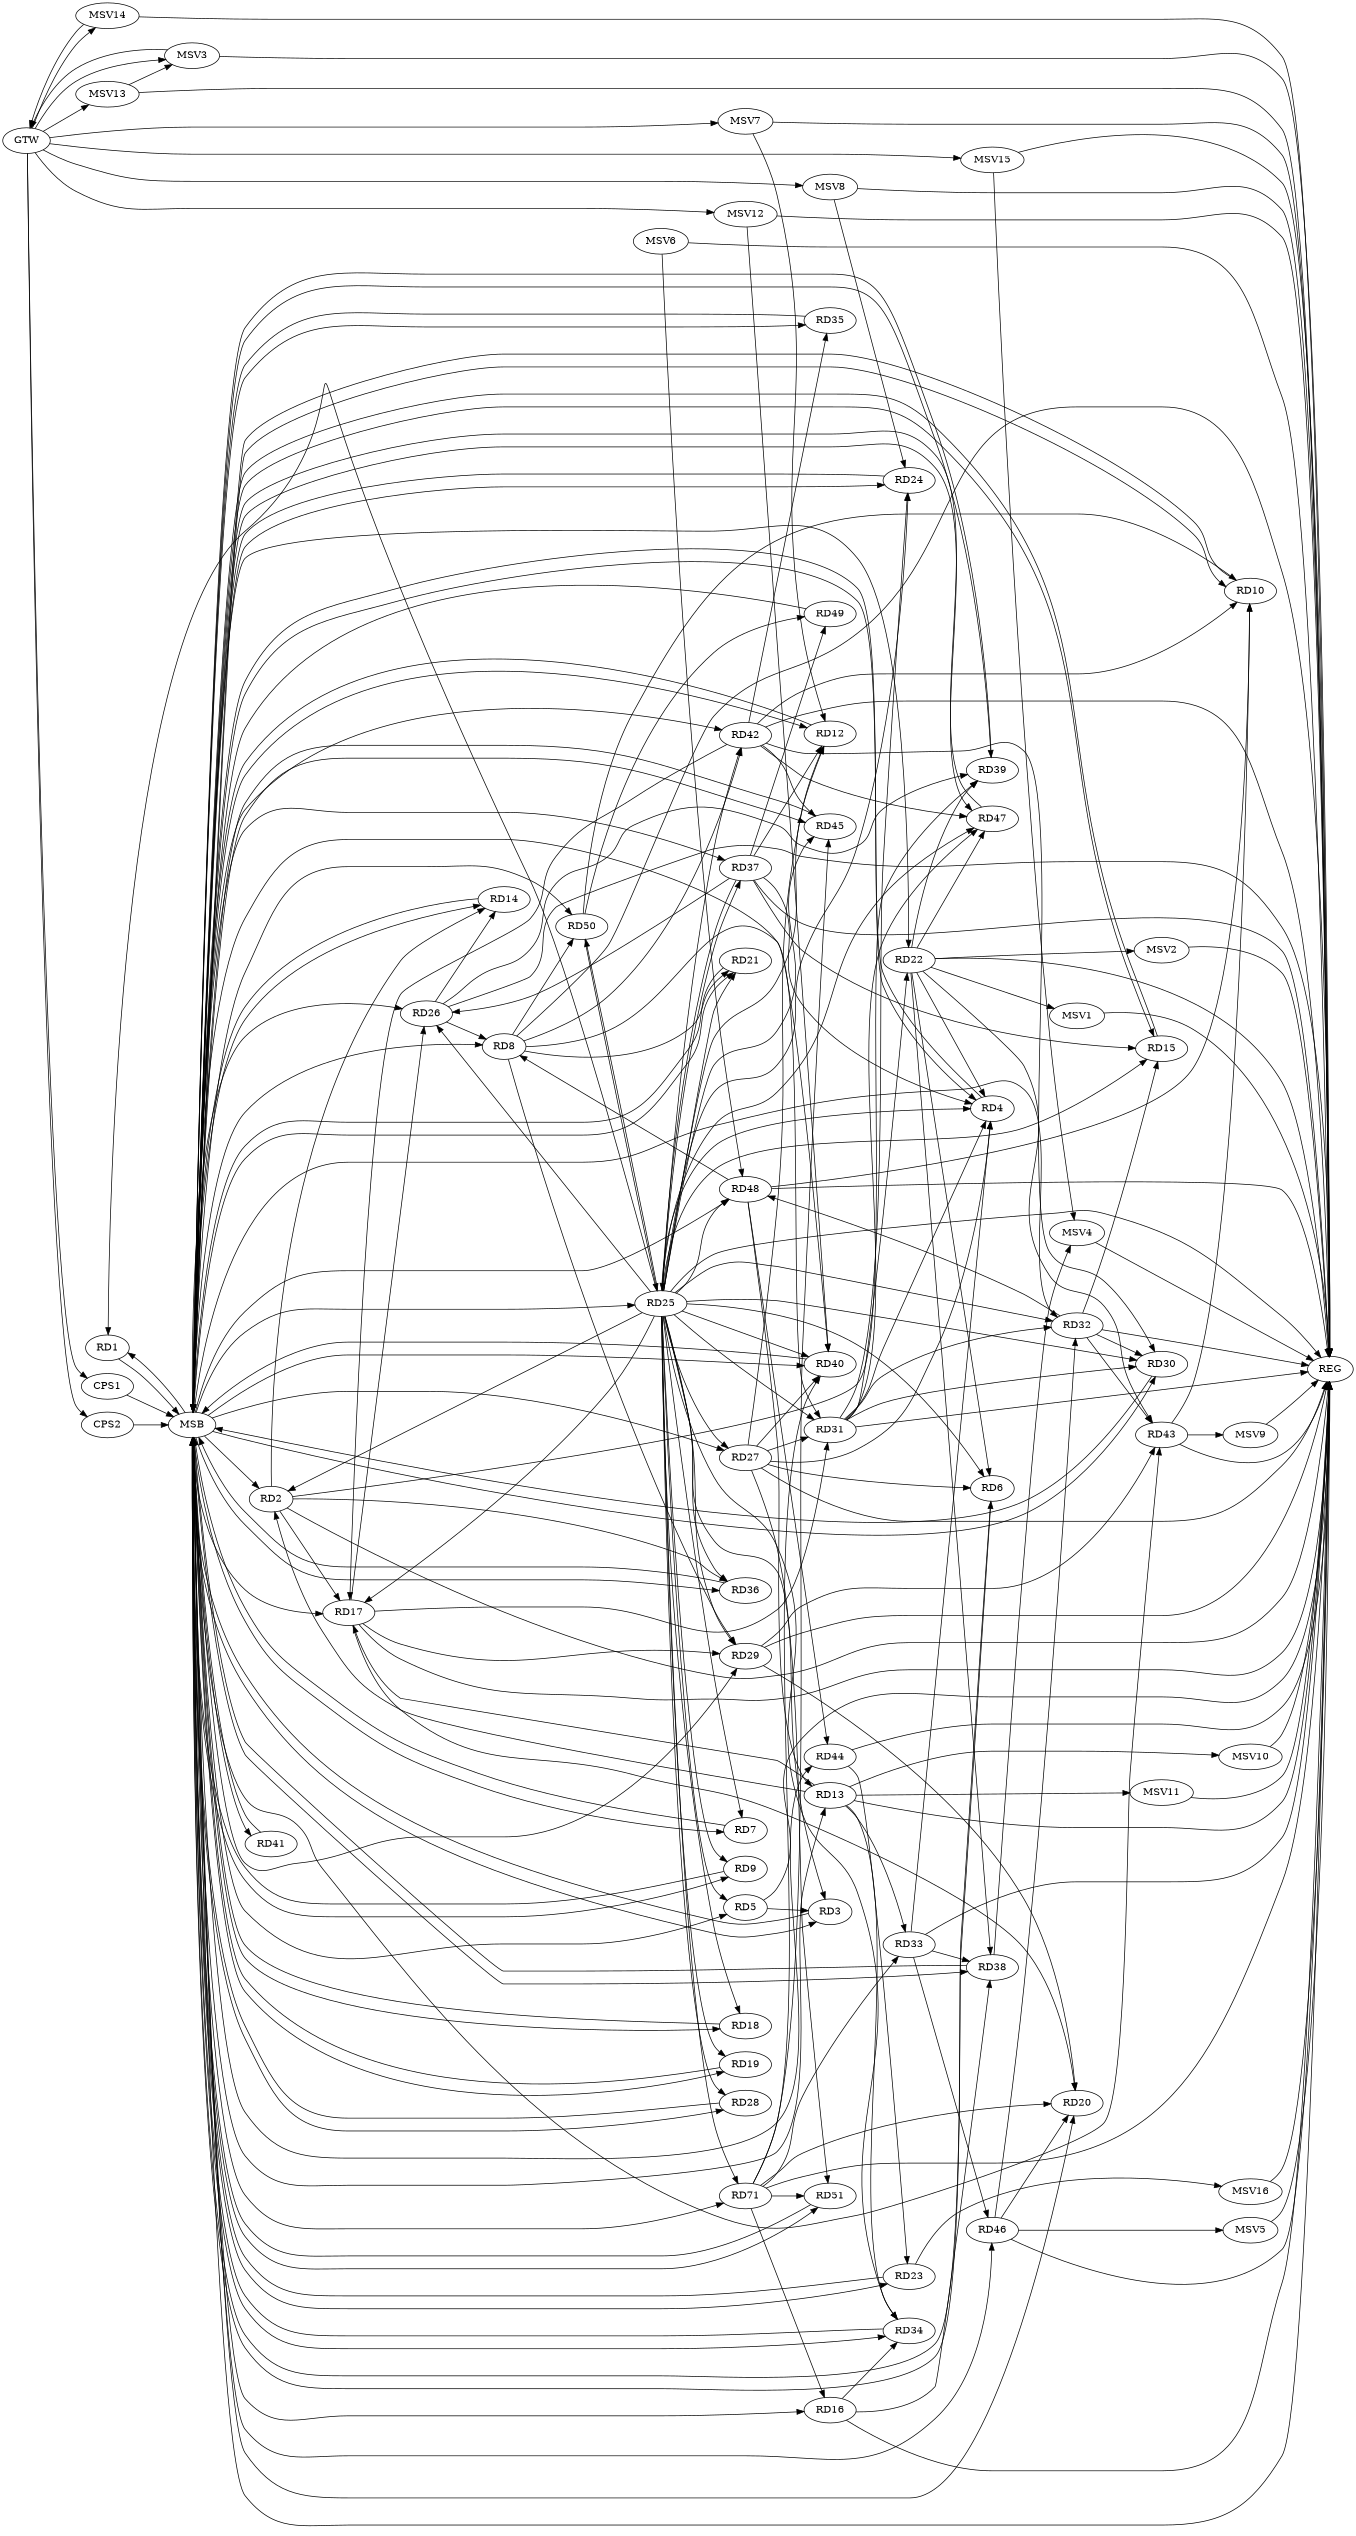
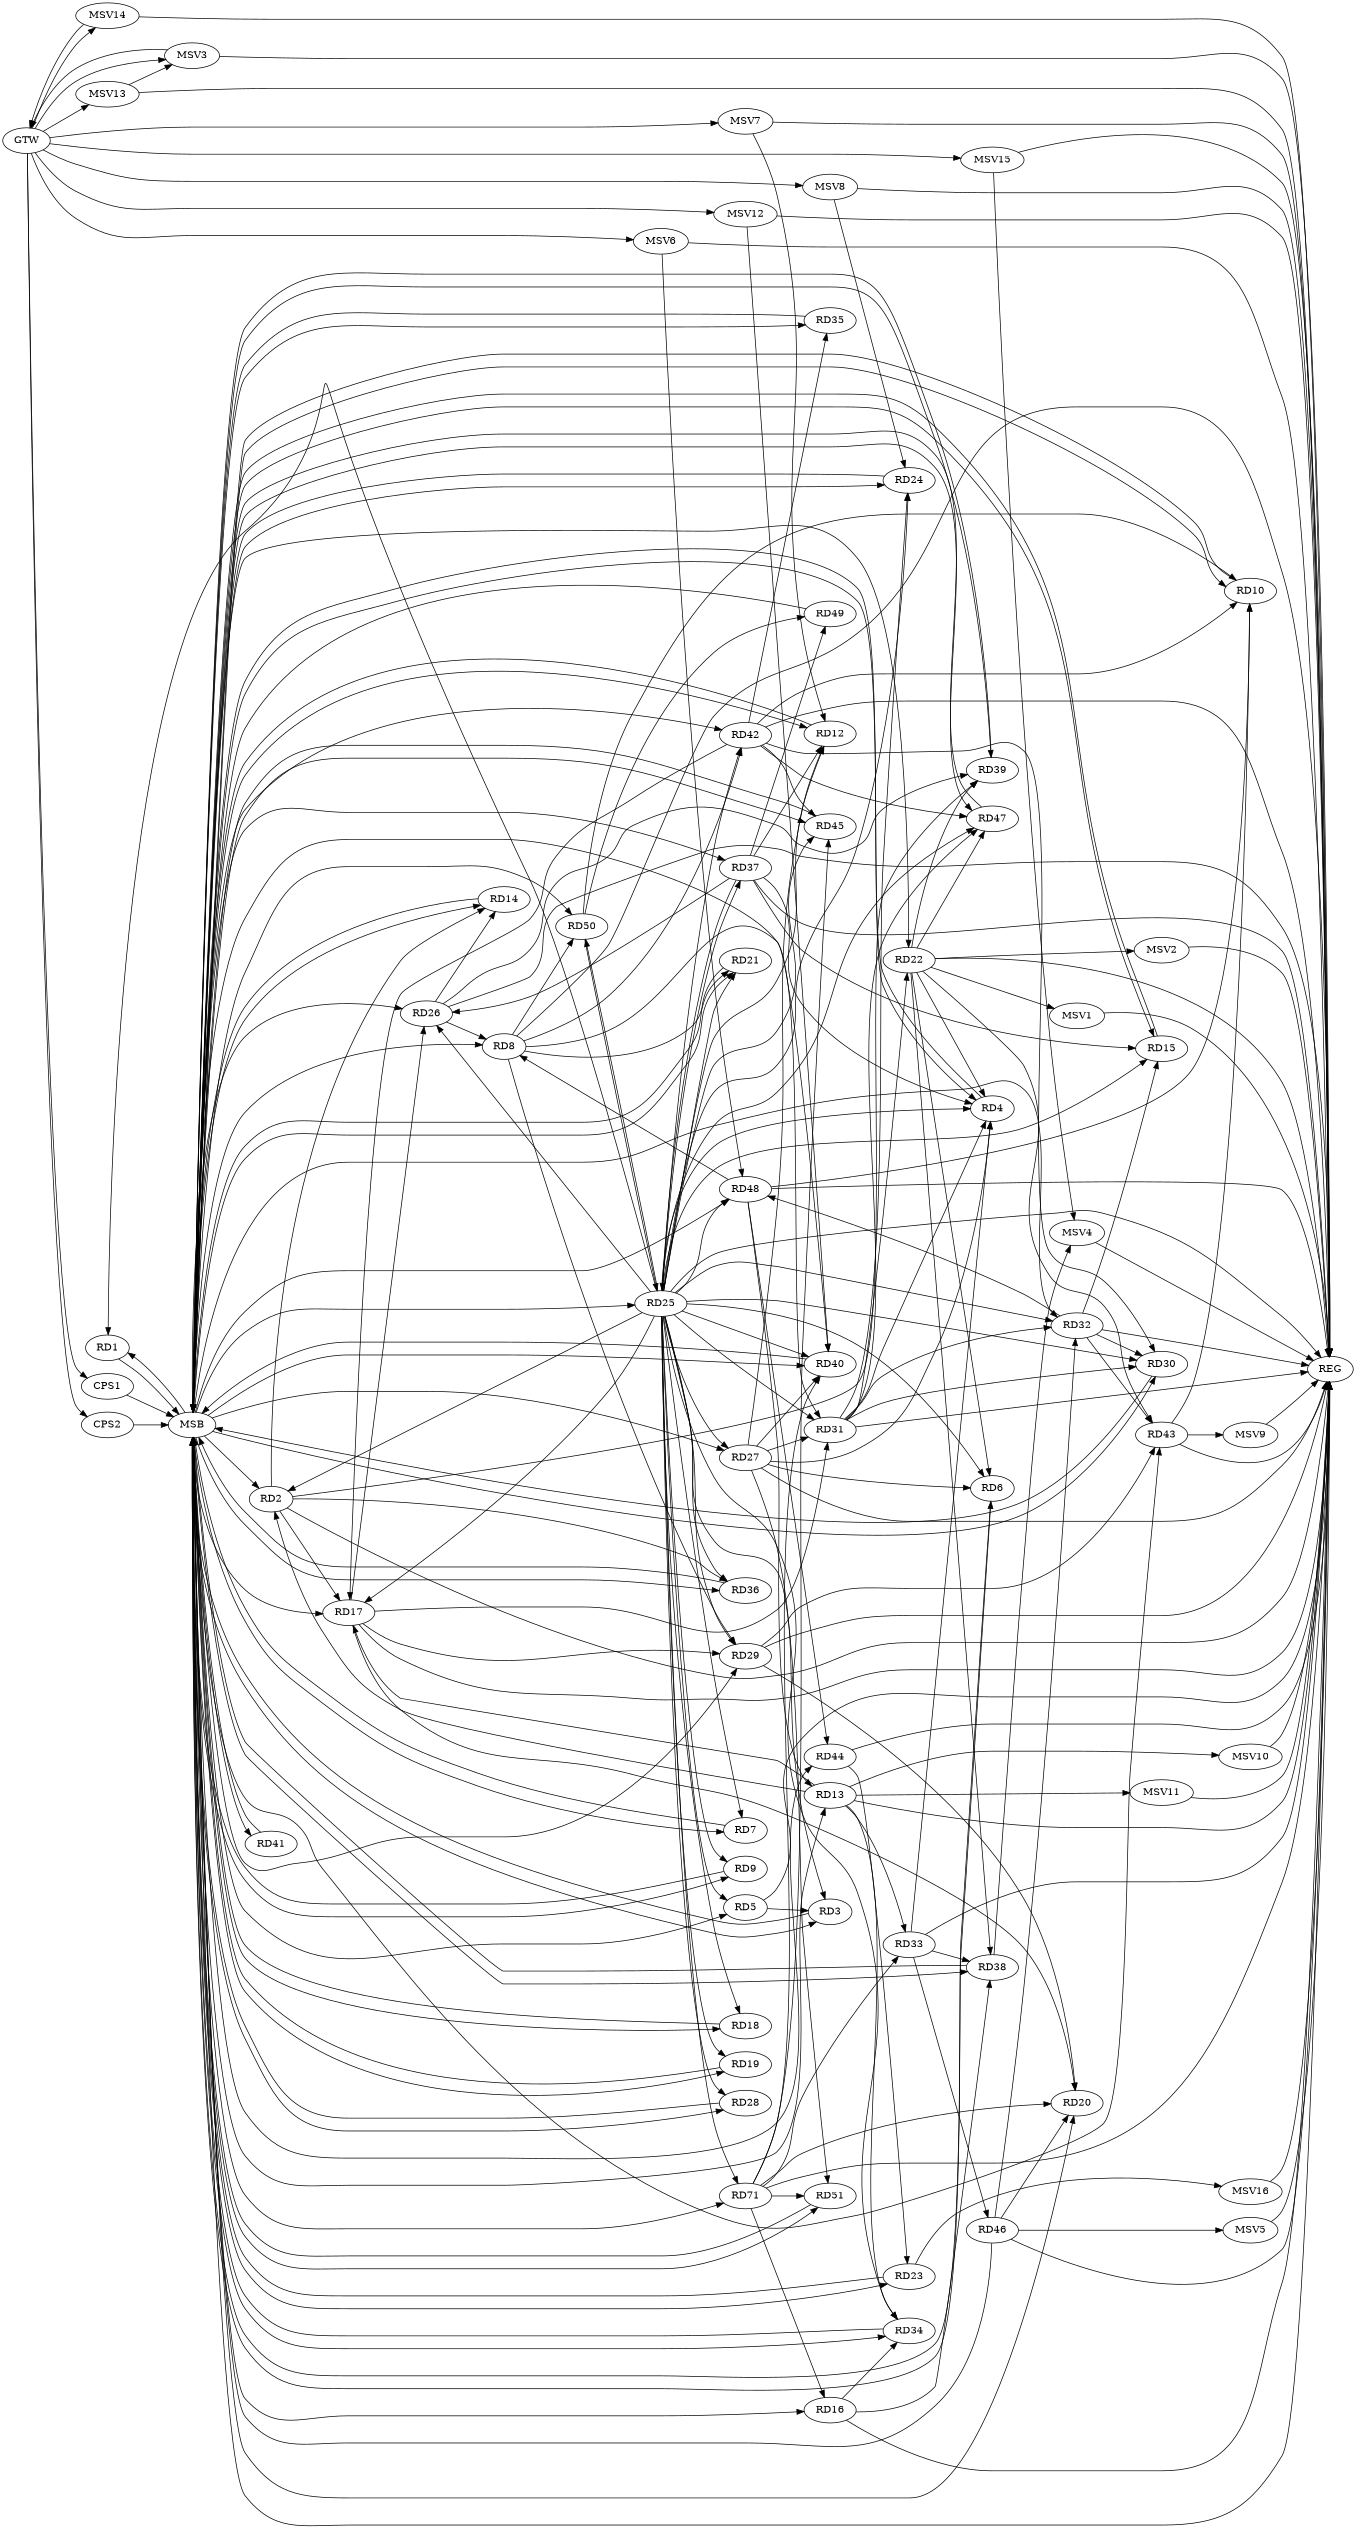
  strict digraph {
    rankdir=LR
    n1 [label=RD1]
    n2 [label=MSB]
    n3 [label=RD2]
    n4 [label=RD14]
    n5 [label=RD17]
    n6 [label=RD36]
    n7 [label=RD39]
    n8 [label=REG]
    n9 [label=RD3]
    n10 [label=RD4]
    n11 [label=RD5]
    n12 [label=RD6]
    n13 [label=RD7]
    n14 [label=RD8]
    n15 [label=RD21]
    n16 [label=RD29]
    n17 [label=RD40]
    n18 [label=RD42]
    n19 [label=RD50]
    n20 [label=RD9]
    n21 [label=RD10]
    n22 [label=RD71]
    n23 [label=RD16]
    n24 [label=RD20]
    n25 [label=RD45]
    n26 [label=RD51]
    n27 [label=RD12]
    n28 [label=RD13]
    n29 [label=RD34]
    n30 [label=RD15]
    n31 [label=RD38]
    n32 [label=RD26]
    n33 [label=RD31]
    n34 [label=RD18]
    n35 [label=RD19]
    n36 [label=RD22]
    n37 [label=RD43]
    n38 [label=RD47]
    n39 [label=RD23]
    n40 [label=RD24]
    n41 [label=RD25]
    n42 [label=RD27]
    n43 [label=RD28]
    n44 [label=RD30]
    n45 [label=RD32]
    n46 [label=RD37]
    n47 [label=RD48]
    n48 [label=RD46]
    n49 [label=RD35]
    n50 [label=RD41]
    n51 [label=RD44]
    n52 [label=RD49]
    n53 [label=RD33]
    n54 [label=MSV10]
    n55 [label=MSV11]
    n56 [label=MSV4]
    n57 [label=MSV1]
    n58 [label=MSV2]
    n59 [label=MSV9]
    n60 [label=MSV16]
    n61 [label=MSV5]
    n62 [label=CPS1]
    n63 [label=CPS2]
    n64 [label=GTW]
    n65 [label=MSV3]
    n66 [label=MSV6]
    n67 [label=MSV7]
    n68 [label=MSV8]
    n69 [label=MSV12]
    n70 [label=MSV13]
    n71 [label=MSV14]
    n72 [label=MSV15]
    n1 -> n2
    n2 -> n1
    n2 -> n3
    n2 -> n4
    n2 -> n5
    n2 -> n6
    n2 -> n7
    n2 -> n8
    n2 -> n9
    n2 -> n10
    n2 -> n11
    n2 -> n12
    n2 -> n13
    n2 -> n14
    n2 -> n15
    n2 -> n16
    n2 -> n17
    n2 -> n18
    n2 -> n19
    n2 -> n20
    n2 -> n21
    n2 -> n22
    n2 -> n23
    n2 -> n24
    n2 -> n25
    n2 -> n26
    n2 -> n27
    n2 -> n28
    n2 -> n29
    n2 -> n30
    n2 -> n31
    n2 -> n32
    n2 -> n33
    n2 -> n34
    n2 -> n35
    n2 -> n36
    n2 -> n37
    n2 -> n38
    n2 -> n39
    n2 -> n40
    n2 -> n41
    n2 -> n42
    n2 -> n43
    n2 -> n44
    n2 -> n45
    n2 -> n46
    n2 -> n47
-   n2 -> n48
+   n48 -> n2
    n2 -> n49
    n2 -> n50
    n2 -> n51
    n3 -> n4
    n3 -> n5
    n3 -> n6
    n3 -> n7
    n3 -> n8
    n4 -> n2
    n5 -> n8
    n5 -> n16
    n5 -> n24
    n5 -> n32
    n5 -> n33
    n6 -> n2
    n7 -> n2
    n9 -> n2
    n10 -> n2
    n11 -> n8
    n11 -> n9
    n12 -> n2
    n13 -> n2
    n14 -> n8
    n14 -> n15
    n14 -> n16
    n14 -> n17
    n14 -> n18
    n14 -> n19
    n15 -> n2
    n16 -> n8
    n16 -> n24
    n16 -> n37
    n17 -> n2
    n18 -> n5
    n18 -> n8
    n18 -> n21
    n18 -> n25
    n18 -> n38
    n18 -> n44
    n18 -> n49
    n19 -> n21
    n19 -> n41
    n19 -> n52
    n20 -> n2
    n21 -> n2
    n22 -> n8
    n22 -> n17
    n22 -> n23
    n22 -> n24
    n22 -> n25
    n22 -> n26
    n22 -> n53
    n23 -> n8
    n23 -> n29
    n23 -> n31
    n25 -> n2
    n26 -> n2
    n27 -> n2
    n28 -> n3
    n28 -> n5
    n28 -> n8
    n28 -> n29
    n28 -> n53
    n28 -> n54
    n28 -> n55
    n29 -> n2
    n30 -> n2
    n31 -> n2
    n31 -> n56
    n32 -> n4
    n32 -> n7
    n32 -> n8
    n32 -> n14
    n33 -> n8
    n33 -> n10
    n33 -> n36
    n33 -> n38
    n33 -> n40
    n33 -> n44
    n33 -> n45
    n34 -> n2
    n35 -> n2
    n36 -> n7
    n36 -> n8
    n36 -> n10
    n36 -> n12
    n36 -> n31
    n36 -> n37
    n36 -> n38
    n36 -> n57
    n36 -> n58
    n37 -> n8
    n37 -> n21
    n37 -> n59
    n38 -> n2
    n39 -> n2
    n39 -> n60
    n40 -> n2
    n41 -> n1
    n41 -> n3
    n41 -> n5
    n41 -> n6
    n41 -> n8
    n41 -> n10
    n41 -> n11
    n41 -> n12
    n41 -> n13
    n41 -> n15
    n41 -> n16
    n41 -> n17
    n41 -> n18
    n41 -> n19
    n41 -> n20
    n41 -> n22
    n41 -> n25
    n41 -> n26
    n41 -> n27
    n41 -> n29
    n41 -> n30
    n41 -> n32
    n41 -> n33
    n41 -> n34
    n41 -> n35
    n41 -> n38
    n41 -> n40
    n41 -> n42
    n41 -> n43
    n41 -> n44
    n41 -> n45
    n41 -> n46
    n41 -> n47
    n42 -> n8
    n42 -> n9
    n42 -> n10
    n42 -> n12
    n42 -> n17
    n42 -> n27
    n42 -> n33
    n43 -> n2
    n44 -> n2
    n45 -> n8
    n45 -> n30
    n45 -> n37
    n45 -> n44
    n45 -> n47
    n46 -> n8
    n46 -> n10
    n46 -> n27
    n46 -> n30
    n46 -> n32
    n46 -> n41
    n46 -> n52
    n47 -> n8
    n47 -> n14
    n47 -> n21
    n47 -> n28
    n47 -> n51
    n48 -> n8
    n48 -> n24
    n48 -> n45
    n48 -> n61
    n49 -> n2
    n50 -> n2
    n51 -> n8
    n51 -> n39
    n52 -> n2
    n53 -> n8
    n53 -> n10
    n53 -> n31
    n53 -> n48
    n54 -> n8
    n55 -> n8
    n56 -> n8
    n57 -> n8
    n58 -> n8
    n59 -> n8
    n60 -> n8
    n61 -> n8
    n62 -> n2
    n63 -> n2
    n64 -> n62
    n64 -> n63
    n64 -> n65
+   n64 -> n66
    n64 -> n67
    n64 -> n68
    n64 -> n69
    n64 -> n70
    n64 -> n71
    n64 -> n72
    n65 -> n8
    n65 -> n64
    n66 -> n8
    n66 -> n47
    n67 -> n8
    n67 -> n27
    n68 -> n8
    n68 -> n40
    n69 -> n8
    n69 -> n17
    n70 -> n8
    n70 -> n65
    n71 -> n8
    n71 -> n64
    n72 -> n8
    n72 -> n56
  }
